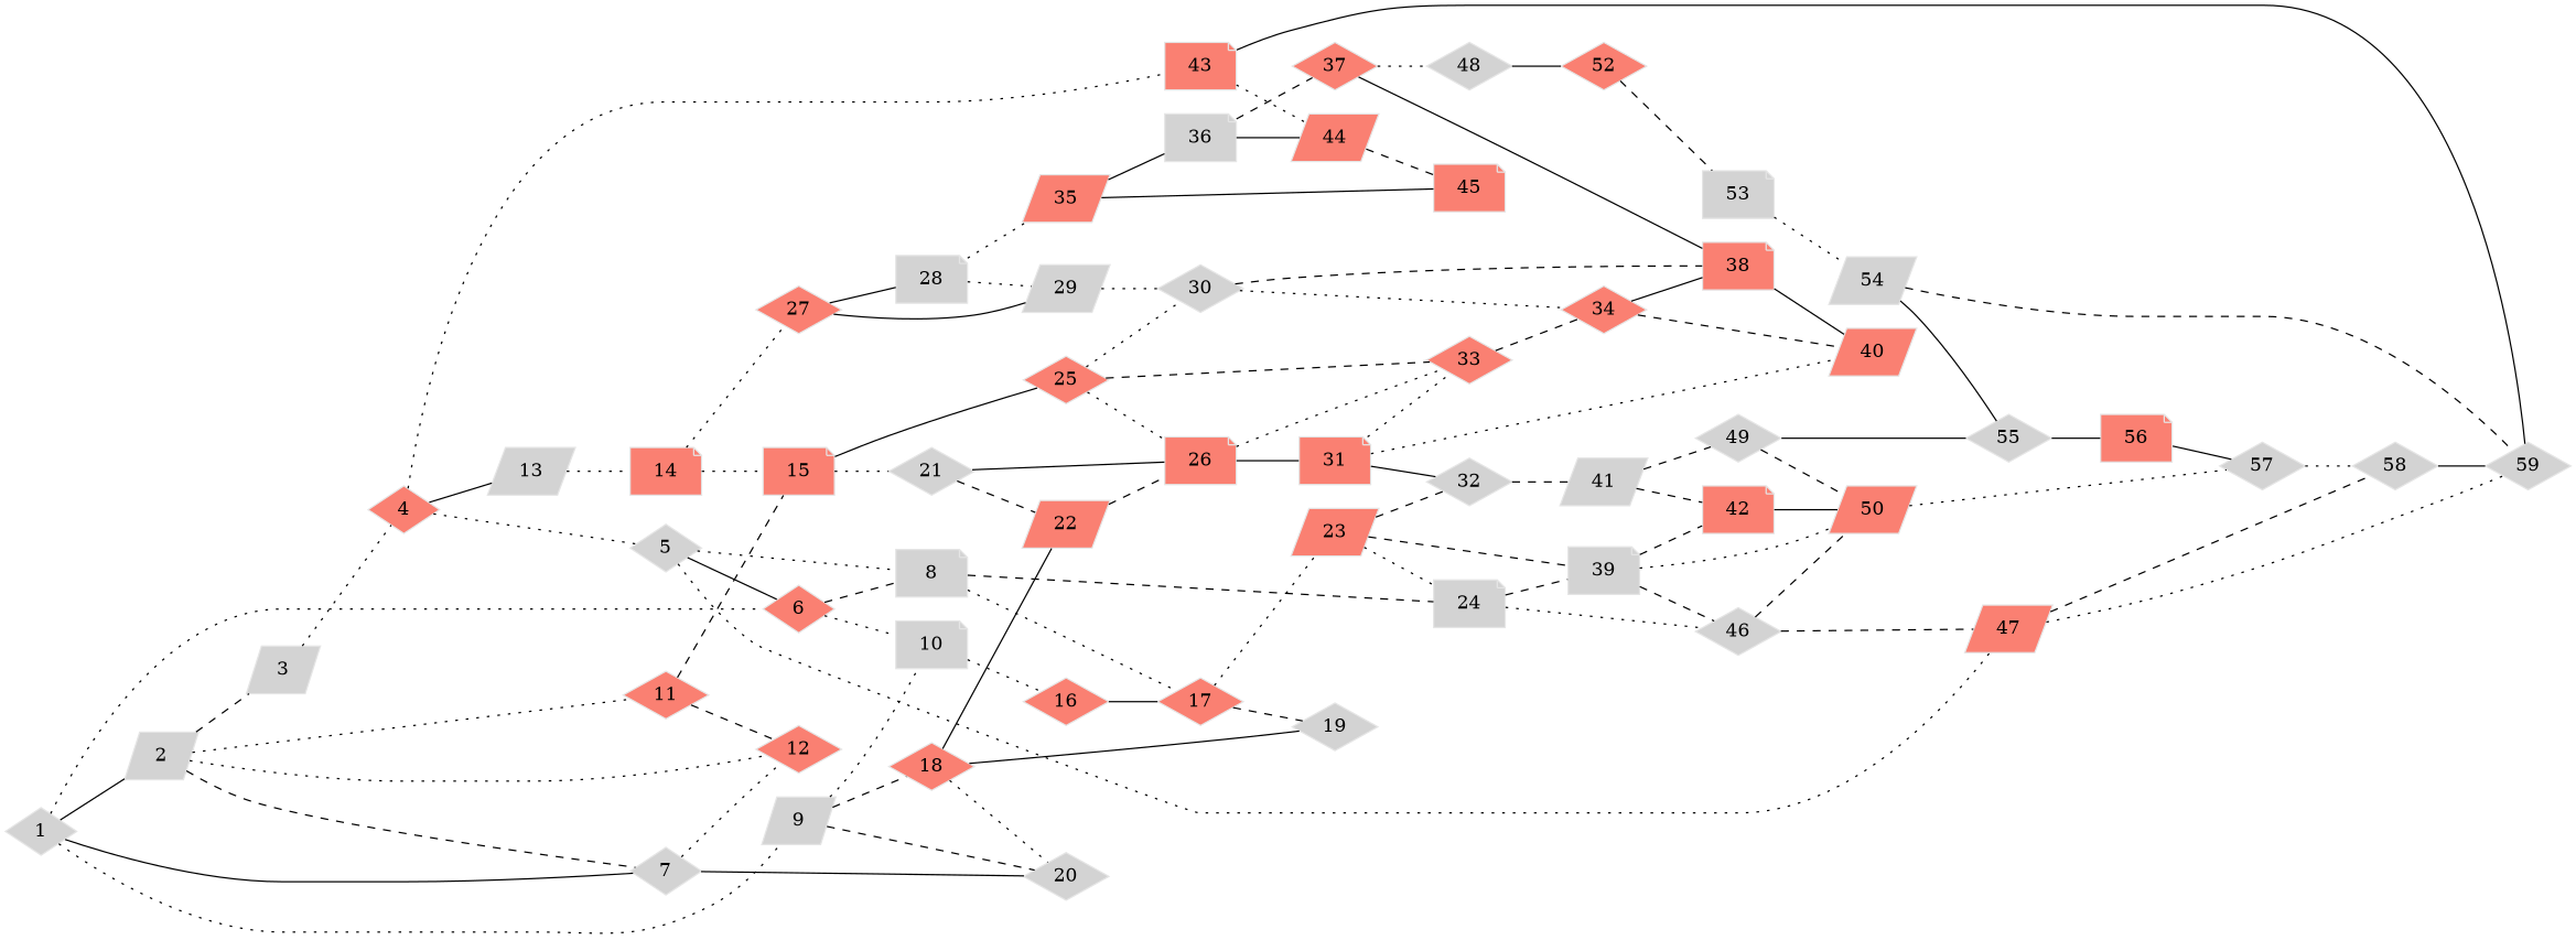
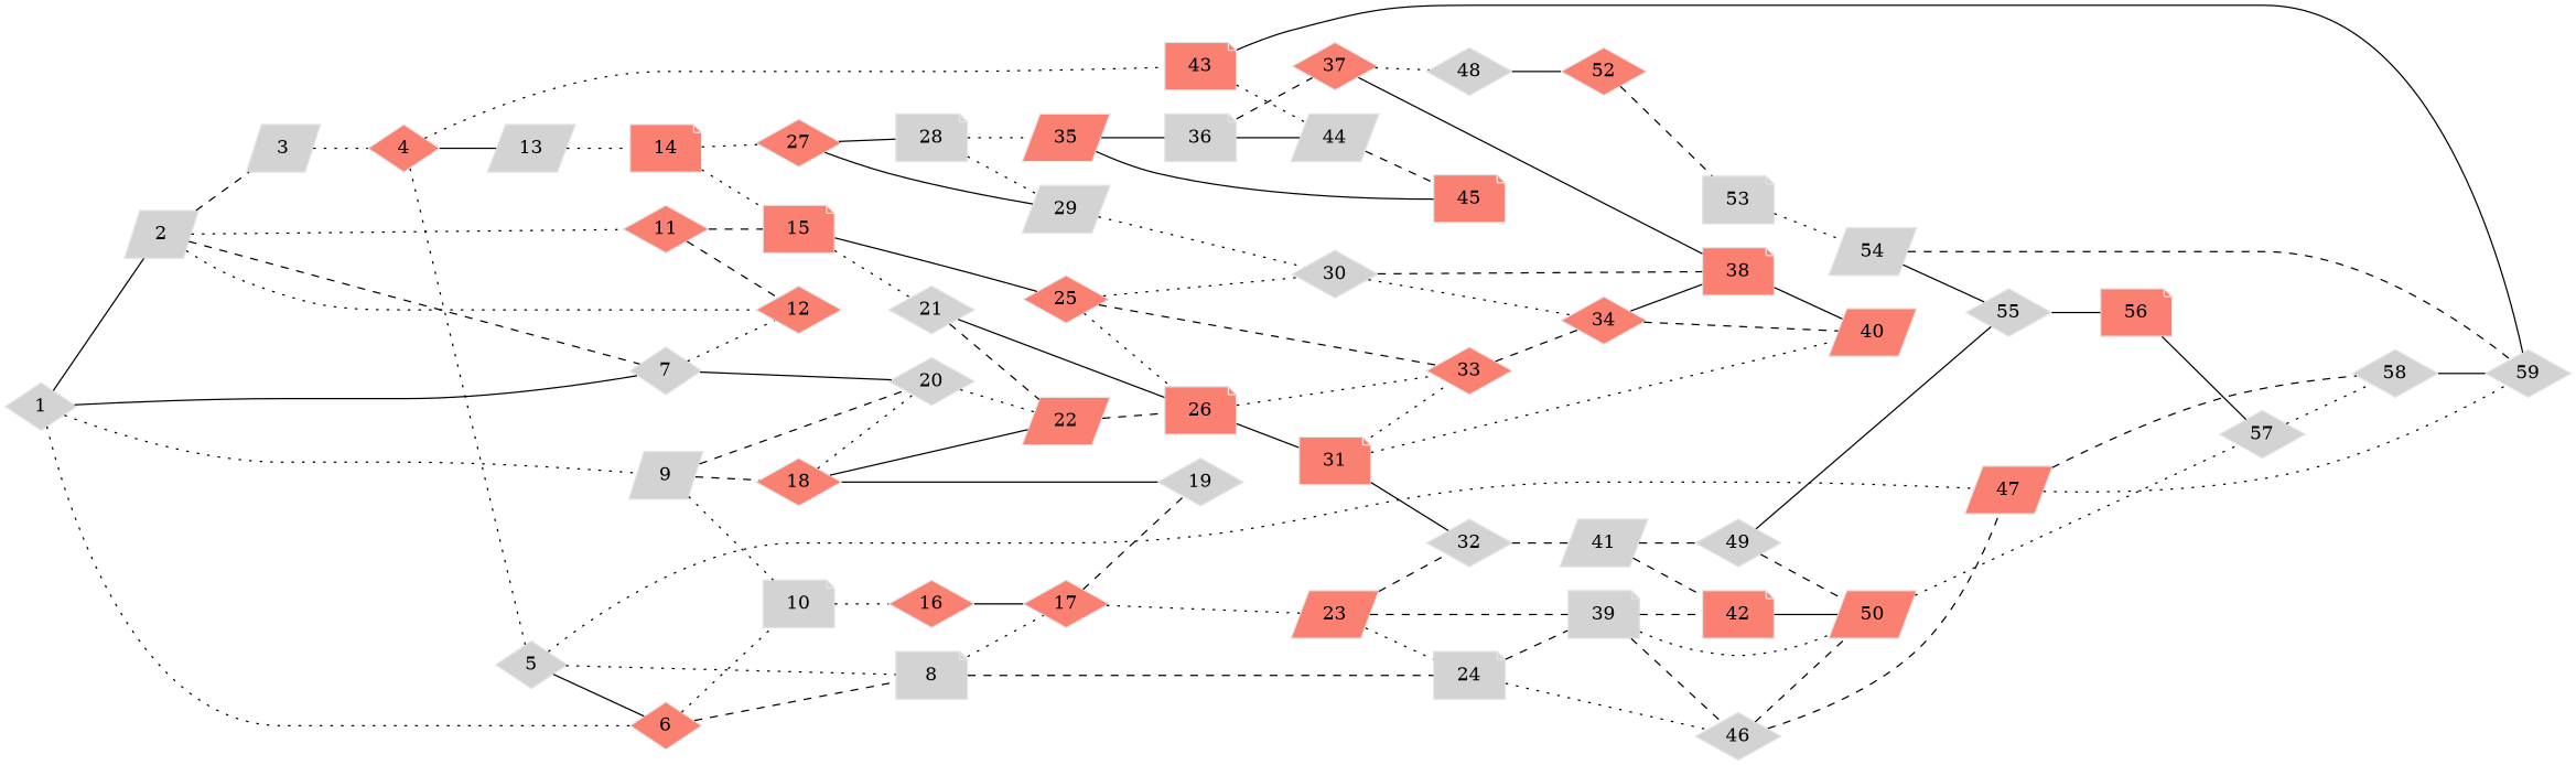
  graph {
    rankdir=LR
    node [color=gray90 fillcolor=lightgrey shape=diamond style=filled]
    edge [style=dotted weight=1.0]
    2 [shape=parallelogram]
    1
    6 [fillcolor=salmon]
    7
    9 [shape=parallelogram]
    3 [shape=parallelogram]
    11 [fillcolor=salmon]
    12 [fillcolor=salmon]
    8 [shape=note]
    10 [shape=note]
    20
    18 [fillcolor=salmon]
    4 [fillcolor=salmon]
    15 [fillcolor=salmon shape=note]
    5
    13 [shape=parallelogram]
    43 [fillcolor=salmon shape=note]
    47 [fillcolor=salmon shape=parallelogram]
    14 [fillcolor=salmon shape=note]
-   44 [fillcolor=salmon shape=parallelogram]
+   44 [shape=parallelogram]
    59
    17 [fillcolor=salmon]
    24 [shape=note]
    58
    16 [fillcolor=salmon]
    22 [fillcolor=salmon shape=parallelogram]
    19
    23 [fillcolor=salmon shape=parallelogram]
    39 [shape=note]
    46
    21
    25 [fillcolor=salmon]
    27 [fillcolor=salmon]
    28 [shape=note]
    29 [shape=parallelogram]
    26 [fillcolor=salmon shape=note]
    30
    33 [fillcolor=salmon]
    32
    31 [fillcolor=salmon shape=note]
    41 [shape=parallelogram]
    42 [fillcolor=salmon shape=note]
    50 [fillcolor=salmon shape=parallelogram]
    34 [fillcolor=salmon]
    38 [fillcolor=salmon shape=note]
    40 [fillcolor=salmon shape=parallelogram]
    35 [fillcolor=salmon shape=parallelogram]
    36 [shape=note]
    45 [fillcolor=salmon shape=note]
    49
    37 [fillcolor=salmon]
    48
    52 [fillcolor=salmon]
    57
    55
    53 [shape=note]
    56 [fillcolor=salmon shape=note]
    54 [shape=parallelogram]
    2 -- 7 [style=dashed]
    2 -- 3 [style=dashed weight=2.0]
    2 -- 11
    2 -- 12
    1 -- 2 [style=solid]
    1 -- 6
    1 -- 7 [style=solid]
    1 -- 9
    6 -- 8 [style=dashed]
    6 -- 10 [weight=2.0]
    7 -- 12
    7 -- 20 [style=solid weight=2.0]
    9 -- 10
    9 -- 20 [style=dashed]
    9 -- 18 [style=dashed]
    3 -- 4
    11 -- 12 [style=dashed]
    11 -- 15 [style=dashed weight=2.0]
    8 -- 17
    8 -- 24 [style=dashed weight=2.0]
    10 -- 16
+   20 -- 22
    18 -- 20
    18 -- 22 [style=solid weight=2.0]
    18 -- 19 [style=solid weight=2.0]
    4 -- 5
    4 -- 13 [style=solid]
    4 -- 43
    15 -- 21
    15 -- 25 [style=solid]
    5 -- 6 [style=solid]
    5 -- 8 [weight=2.0]
    5 -- 47
    13 -- 14 [weight=2.0]
    43 -- 44 [weight=2.0]
    43 -- 59 [style=solid]
    47 -- 59
    47 -- 58 [style=dashed]
    14 -- 15 [weight=2.0]
    14 -- 27 [weight=2.0]
    44 -- 45 [style=dashed]
    17 -- 19 [style=dashed weight=2.0]
    17 -- 23
    24 -- 39 [style=dashed]
    24 -- 46
    58 -- 59 [style=solid weight=2.0]
    16 -- 17 [style=solid weight=2.0]
    22 -- 26 [style=dashed]
    23 -- 24
    23 -- 39 [style=dashed]
    23 -- 32 [style=dashed]
    39 -- 46 [style=dashed]
    39 -- 42 [style=dashed weight=2.0]
    39 -- 50
    46 -- 47 [style=dashed]
    46 -- 50 [style=dashed]
    21 -- 22 [style=dashed]
    21 -- 26 [style=solid]
    25 -- 26
    25 -- 30
    25 -- 33 [style=dashed]
    27 -- 28 [style=solid weight=3.0]
    27 -- 29 [style=solid]
    28 -- 29
    28 -- 35 [weight=2.0]
    29 -- 30
    26 -- 33
    26 -- 31 [style=solid]
    30 -- 34
    30 -- 38 [style=dashed]
    33 -- 34 [style=dashed weight=2.0]
    32 -- 41 [style=dashed weight=2.0]
    31 -- 33
    31 -- 32 [style=solid weight=2.0]
    31 -- 40
    41 -- 42 [style=dashed]
    41 -- 49 [style=dashed]
    42 -- 50 [style=solid]
    50 -- 57
    34 -- 38 [style=solid weight=2.0]
    34 -- 40 [style=dashed]
    38 -- 40 [style=solid]
    35 -- 36 [style=solid]
    35 -- 45 [style=solid weight=2.0]
    36 -- 44 [style=solid]
    36 -- 37 [style=dashed]
    49 -- 50 [style=dashed]
    49 -- 55 [style=solid weight=2.0]
    37 -- 38 [style=solid weight=2.0]
    37 -- 48
    48 -- 52 [style=solid]
    52 -- 53 [style=dashed]
    57 -- 58
    55 -- 56 [style=solid weight=2.0]
    53 -- 54 [weight=2.0]
    56 -- 57 [style=solid]
    54 -- 59 [style=dashed]
    54 -- 55 [style=solid weight=2.0]
  }
